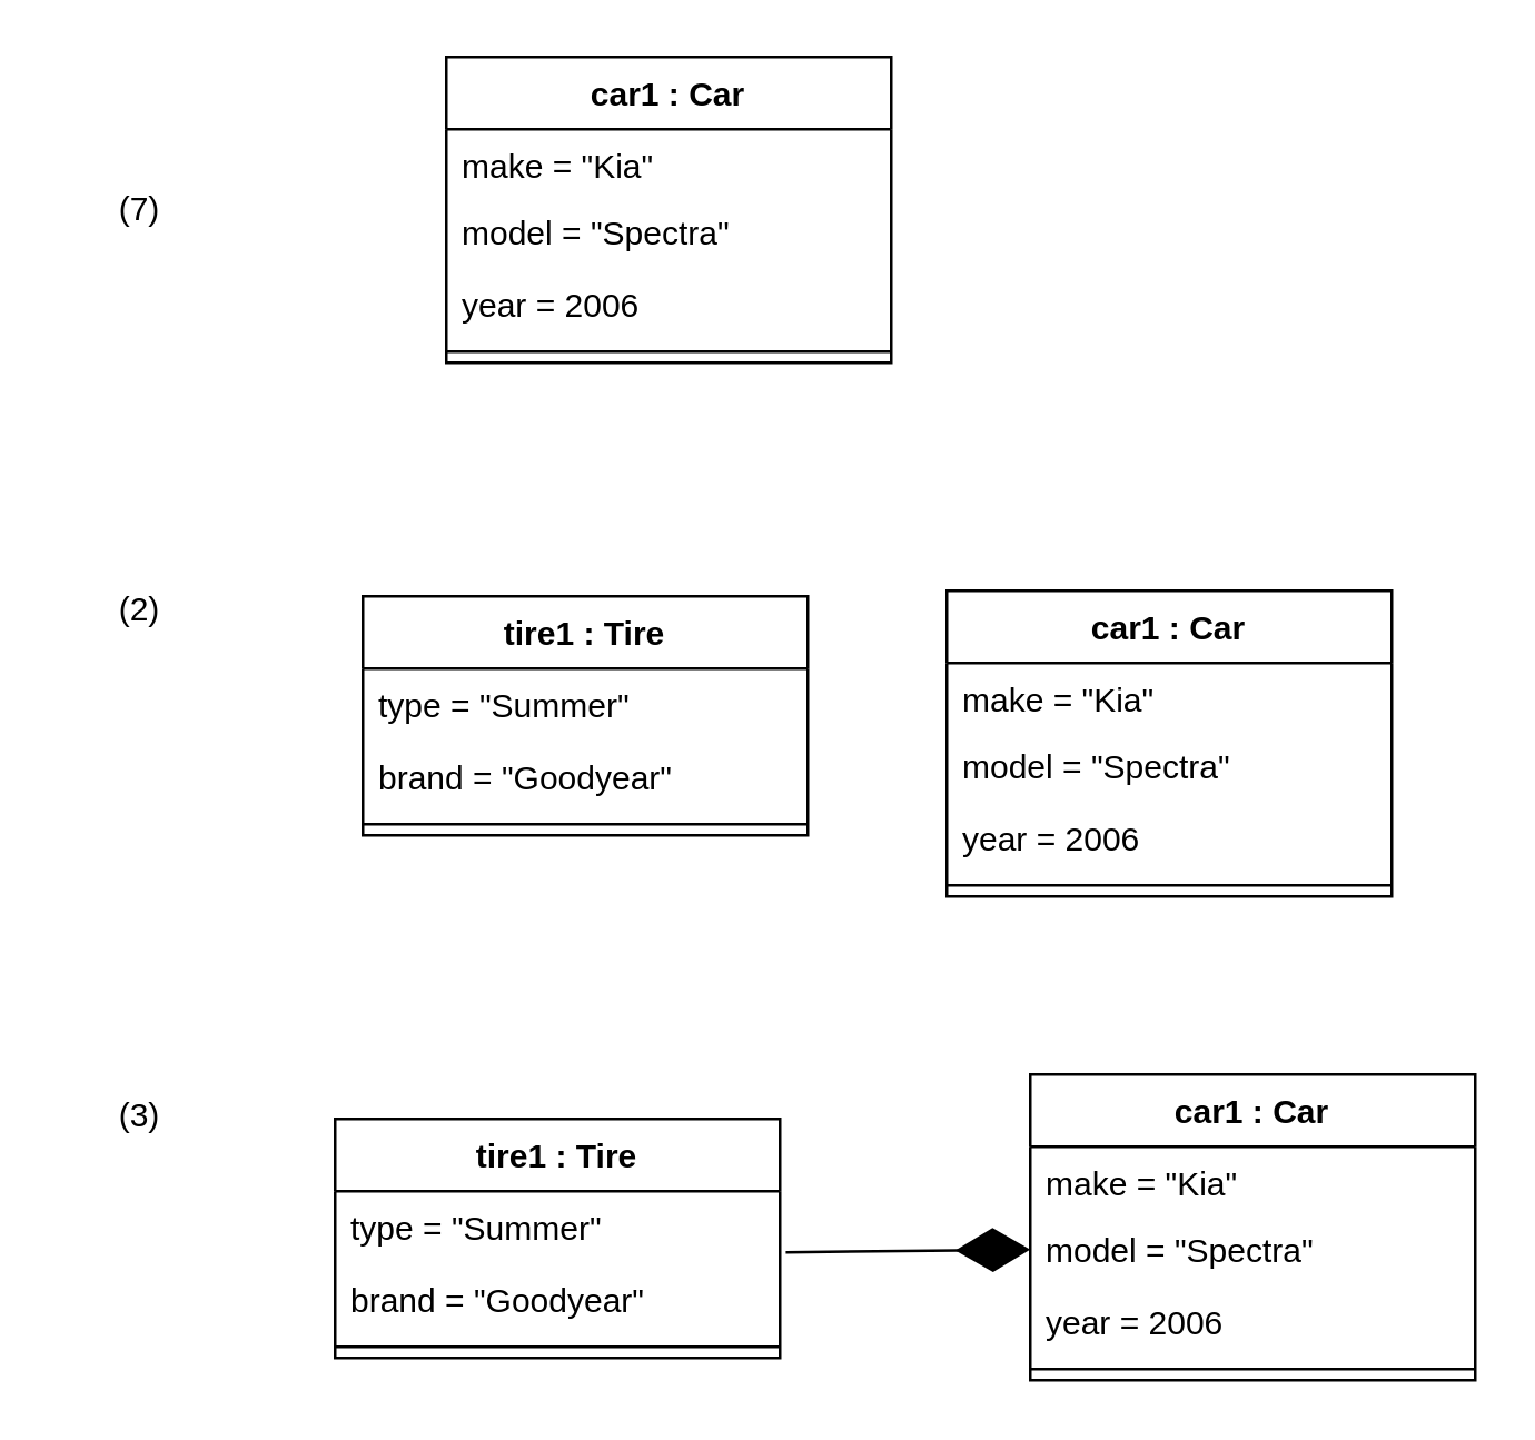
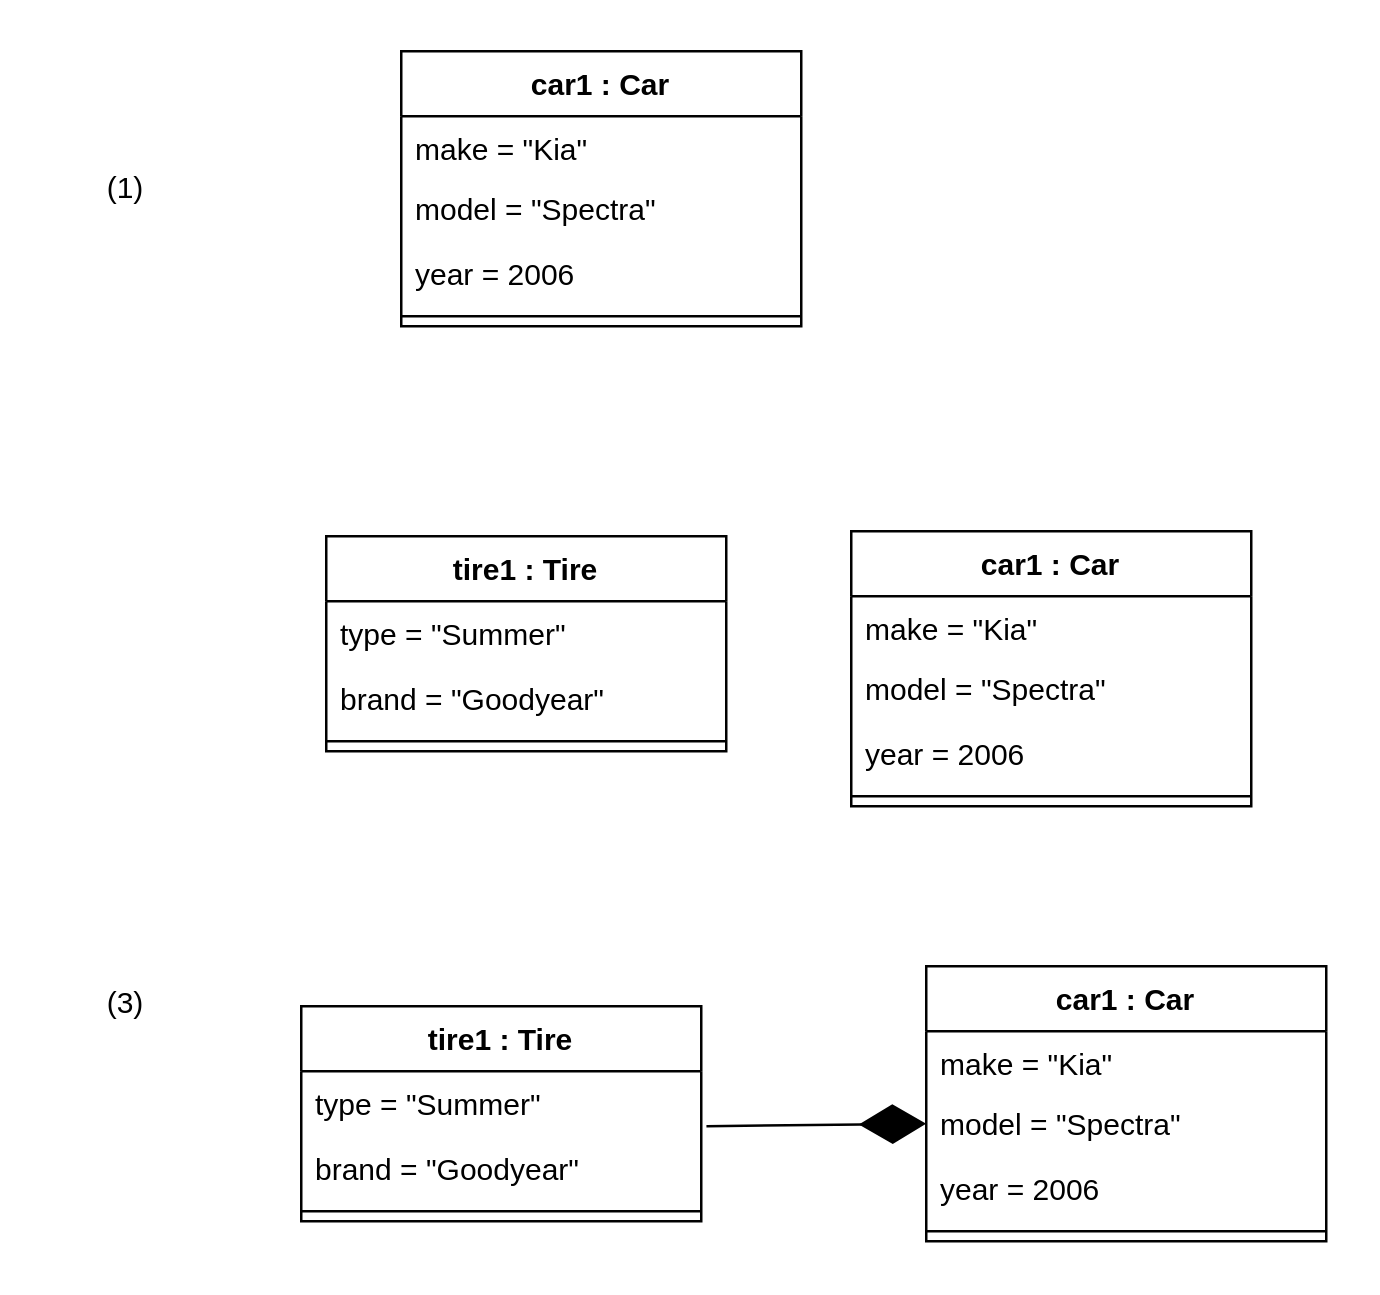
  <mxCell id="0" />
  <mxCell id="1" parent="0" />
  <mxCell id="2" value="car1 : Car" style="swimlane;fontStyle=1;align=center;verticalAlign=top;childLayout=stackLayout;horizontal=1;startSize=26;horizontalStack=0;resizeParent=1;resizeParentMax=0;resizeLast=0;collapsible=1;marginBottom=0;" vertex="1" parent="1"><mxGeometry x="160" y="20" width="160" height="110" as="geometry" /></mxCell>
  <mxCell id="3" value="make = &quot;Kia&quot;" style="text;strokeColor=none;fillColor=none;align=left;verticalAlign=top;spacingLeft=4;spacingRight=4;overflow=hidden;rotatable=0;points=[[0,0.5],[1,0.5]];portConstraint=eastwest;" vertex="1" parent="2"><mxGeometry y="26" width="160" height="24" as="geometry" /></mxCell>
  <mxCell id="4" value="model = &quot;Spectra&quot;" style="text;strokeColor=none;fillColor=none;align=left;verticalAlign=top;spacingLeft=4;spacingRight=4;overflow=hidden;rotatable=0;points=[[0,0.5],[1,0.5]];portConstraint=eastwest;" vertex="1" parent="2"><mxGeometry y="50" width="160" height="26" as="geometry" /></mxCell>
  <mxCell id="5" value="year = 2006" style="text;strokeColor=none;fillColor=none;align=left;verticalAlign=top;spacingLeft=4;spacingRight=4;overflow=hidden;rotatable=0;points=[[0,0.5],[1,0.5]];portConstraint=eastwest;" vertex="1" parent="2"><mxGeometry y="76" width="160" height="26" as="geometry" /></mxCell>
  <mxCell id="6" value="" style="line;strokeWidth=1;fillColor=none;align=left;verticalAlign=middle;spacingTop=-1;spacingLeft=3;spacingRight=3;rotatable=0;labelPosition=right;points=[];portConstraint=eastwest;" vertex="1" parent="2"><mxGeometry y="102" width="160" height="8" as="geometry" /></mxCell>
  <mxCell id="7" value="tire1 : Tire" style="swimlane;fontStyle=1;align=center;verticalAlign=top;childLayout=stackLayout;horizontal=1;startSize=26;horizontalStack=0;resizeParent=1;resizeParentMax=0;resizeLast=0;collapsible=1;marginBottom=0;" vertex="1" parent="1"><mxGeometry x="120" y="402" width="160" height="86" as="geometry" /></mxCell>
  <mxCell id="8" value="type = &quot;Summer&quot;" style="text;strokeColor=none;fillColor=none;align=left;verticalAlign=top;spacingLeft=4;spacingRight=4;overflow=hidden;rotatable=0;points=[[0,0.5],[1,0.5]];portConstraint=eastwest;" vertex="1" parent="7"><mxGeometry y="26" width="160" height="26" as="geometry" /></mxCell>
  <mxCell id="9" value="brand = &quot;Goodyear&quot;" style="text;strokeColor=none;fillColor=none;align=left;verticalAlign=top;spacingLeft=4;spacingRight=4;overflow=hidden;rotatable=0;points=[[0,0.5],[1,0.5]];portConstraint=eastwest;" vertex="1" parent="7"><mxGeometry y="52" width="160" height="26" as="geometry" /></mxCell>
  <mxCell id="10" value="" style="line;strokeWidth=1;fillColor=none;align=left;verticalAlign=middle;spacingTop=-1;spacingLeft=3;spacingRight=3;rotatable=0;labelPosition=right;points=[];portConstraint=eastwest;" vertex="1" parent="7"><mxGeometry y="78" width="160" height="8" as="geometry" /></mxCell>
- <mxCell id="11" value="(2)" style="text;html=1;strokeColor=none;fillColor=none;align=center;verticalAlign=middle;whiteSpace=wrap;rounded=0;" vertex="1" parent="1"><mxGeometry x="20" y="204" width="60" height="30" as="geometry" /></mxCell>
- <mxCell id="12" value="(7)" style="text;html=1;strokeColor=none;fillColor=none;align=center;verticalAlign=middle;whiteSpace=wrap;rounded=0;" vertex="1" parent="1"><mxGeometry x="20" y="60" width="60" height="30" as="geometry" /></mxCell>
+ <mxCell id="12" value="(1)" style="text;html=1;strokeColor=none;fillColor=none;align=center;verticalAlign=middle;whiteSpace=wrap;rounded=0;" vertex="1" parent="1"><mxGeometry x="20" y="60" width="60" height="30" as="geometry" /></mxCell>
  <mxCell id="13" value="car1 : Car" style="swimlane;fontStyle=1;align=center;verticalAlign=top;childLayout=stackLayout;horizontal=1;startSize=26;horizontalStack=0;resizeParent=1;resizeParentMax=0;resizeLast=0;collapsible=1;marginBottom=0;" vertex="1" parent="1"><mxGeometry x="340" y="212" width="160" height="110" as="geometry" /></mxCell>
  <mxCell id="14" value="make = &quot;Kia&quot;" style="text;strokeColor=none;fillColor=none;align=left;verticalAlign=top;spacingLeft=4;spacingRight=4;overflow=hidden;rotatable=0;points=[[0,0.5],[1,0.5]];portConstraint=eastwest;" vertex="1" parent="13"><mxGeometry y="26" width="160" height="24" as="geometry" /></mxCell>
  <mxCell id="15" value="model = &quot;Spectra&quot;" style="text;strokeColor=none;fillColor=none;align=left;verticalAlign=top;spacingLeft=4;spacingRight=4;overflow=hidden;rotatable=0;points=[[0,0.5],[1,0.5]];portConstraint=eastwest;" vertex="1" parent="13"><mxGeometry y="50" width="160" height="26" as="geometry" /></mxCell>
  <mxCell id="16" value="year = 2006" style="text;strokeColor=none;fillColor=none;align=left;verticalAlign=top;spacingLeft=4;spacingRight=4;overflow=hidden;rotatable=0;points=[[0,0.5],[1,0.5]];portConstraint=eastwest;" vertex="1" parent="13"><mxGeometry y="76" width="160" height="26" as="geometry" /></mxCell>
  <mxCell id="17" value="" style="line;strokeWidth=1;fillColor=none;align=left;verticalAlign=middle;spacingTop=-1;spacingLeft=3;spacingRight=3;rotatable=0;labelPosition=right;points=[];portConstraint=eastwest;" vertex="1" parent="13"><mxGeometry y="102" width="160" height="8" as="geometry" /></mxCell>
  <mxCell id="18" value="(3)" style="text;html=1;strokeColor=none;fillColor=none;align=center;verticalAlign=middle;whiteSpace=wrap;rounded=0;" vertex="1" parent="1"><mxGeometry x="20" y="386" width="60" height="30" as="geometry" /></mxCell>
  <mxCell id="19" value="tire1 : Tire" style="swimlane;fontStyle=1;align=center;verticalAlign=top;childLayout=stackLayout;horizontal=1;startSize=26;horizontalStack=0;resizeParent=1;resizeParentMax=0;resizeLast=0;collapsible=1;marginBottom=0;" vertex="1" parent="1"><mxGeometry x="130" y="214" width="160" height="86" as="geometry" /></mxCell>
  <mxCell id="20" value="type = &quot;Summer&quot;" style="text;strokeColor=none;fillColor=none;align=left;verticalAlign=top;spacingLeft=4;spacingRight=4;overflow=hidden;rotatable=0;points=[[0,0.5],[1,0.5]];portConstraint=eastwest;" vertex="1" parent="19"><mxGeometry y="26" width="160" height="26" as="geometry" /></mxCell>
  <mxCell id="21" value="brand = &quot;Goodyear&quot;" style="text;strokeColor=none;fillColor=none;align=left;verticalAlign=top;spacingLeft=4;spacingRight=4;overflow=hidden;rotatable=0;points=[[0,0.5],[1,0.5]];portConstraint=eastwest;" vertex="1" parent="19"><mxGeometry y="52" width="160" height="26" as="geometry" /></mxCell>
  <mxCell id="22" value="" style="line;strokeWidth=1;fillColor=none;align=left;verticalAlign=middle;spacingTop=-1;spacingLeft=3;spacingRight=3;rotatable=0;labelPosition=right;points=[];portConstraint=eastwest;" vertex="1" parent="19"><mxGeometry y="78" width="160" height="8" as="geometry" /></mxCell>
  <mxCell id="23" value="car1 : Car" style="swimlane;fontStyle=1;align=center;verticalAlign=top;childLayout=stackLayout;horizontal=1;startSize=26;horizontalStack=0;resizeParent=1;resizeParentMax=0;resizeLast=0;collapsible=1;marginBottom=0;" vertex="1" parent="1"><mxGeometry x="370" y="386" width="160" height="110" as="geometry" /></mxCell>
  <mxCell id="24" value="make = &quot;Kia&quot;" style="text;strokeColor=none;fillColor=none;align=left;verticalAlign=top;spacingLeft=4;spacingRight=4;overflow=hidden;rotatable=0;points=[[0,0.5],[1,0.5]];portConstraint=eastwest;" vertex="1" parent="23"><mxGeometry y="26" width="160" height="24" as="geometry" /></mxCell>
  <mxCell id="25" value="model = &quot;Spectra&quot;" style="text;strokeColor=none;fillColor=none;align=left;verticalAlign=top;spacingLeft=4;spacingRight=4;overflow=hidden;rotatable=0;points=[[0,0.5],[1,0.5]];portConstraint=eastwest;" vertex="1" parent="23"><mxGeometry y="50" width="160" height="26" as="geometry" /></mxCell>
  <mxCell id="26" value="year = 2006" style="text;strokeColor=none;fillColor=none;align=left;verticalAlign=top;spacingLeft=4;spacingRight=4;overflow=hidden;rotatable=0;points=[[0,0.5],[1,0.5]];portConstraint=eastwest;" vertex="1" parent="23"><mxGeometry y="76" width="160" height="26" as="geometry" /></mxCell>
  <mxCell id="27" value="" style="line;strokeWidth=1;fillColor=none;align=left;verticalAlign=middle;spacingTop=-1;spacingLeft=3;spacingRight=3;rotatable=0;labelPosition=right;points=[];portConstraint=eastwest;" vertex="1" parent="23"><mxGeometry y="102" width="160" height="8" as="geometry" /></mxCell>
  <mxCell id="28" value="" style="endArrow=diamondThin;endFill=1;endSize=24;html=1;rounded=0;entryX=0;entryY=0.5;entryDx=0;entryDy=0;exitX=1.013;exitY=-0.154;exitDx=0;exitDy=0;exitPerimeter=0;" edge="1" parent="1" source="9" target="25"><mxGeometry width="160" relative="1" as="geometry"><mxPoint x="280" y="468" as="sourcePoint" /><mxPoint x="440" y="468" as="targetPoint" /></mxGeometry></mxCell>
